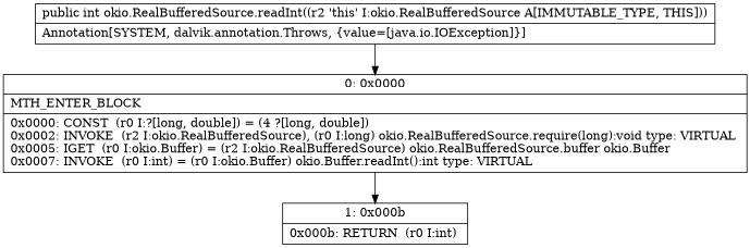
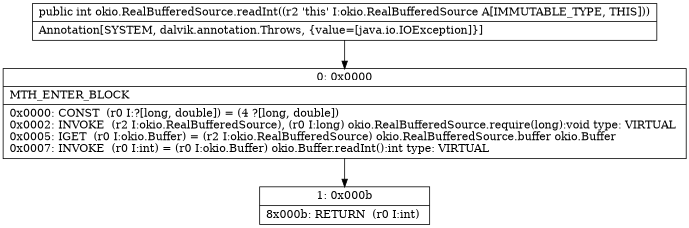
  digraph {
    node [shape=record]
    n1 [label="{0\:\ 0x0000|MTH_ENTER_BLOCK\l|0x0000: CONST  (r0 I:?[long, double]) = (4 ?[long, double]) \l0x0002: INVOKE  (r2 I:okio.RealBufferedSource), (r0 I:long) okio.RealBufferedSource.require(long):void type: VIRTUAL \l0x0005: IGET  (r0 I:okio.Buffer) = (r2 I:okio.RealBufferedSource) okio.RealBufferedSource.buffer okio.Buffer \l0x0007: INVOKE  (r0 I:int) = (r0 I:okio.Buffer) okio.Buffer.readInt():int type: VIRTUAL \l}"]
-   n2 [label="{1\:\ 0x000b|0x000b: RETURN  (r0 I:int) \l}"]
+   n2 [label="{1\:\ 0x000b|8x000b: RETURN  (r0 I:int) \l}"]
    n3 [label="{public int okio.RealBufferedSource.readInt((r2 'this' I:okio.RealBufferedSource A[IMMUTABLE_TYPE, THIS]))  | Annotation[SYSTEM, dalvik.annotation.Throws, \{value=[java.io.IOException]\}]\l}"]
    n1 -> n2
    n3 -> n1
  }
